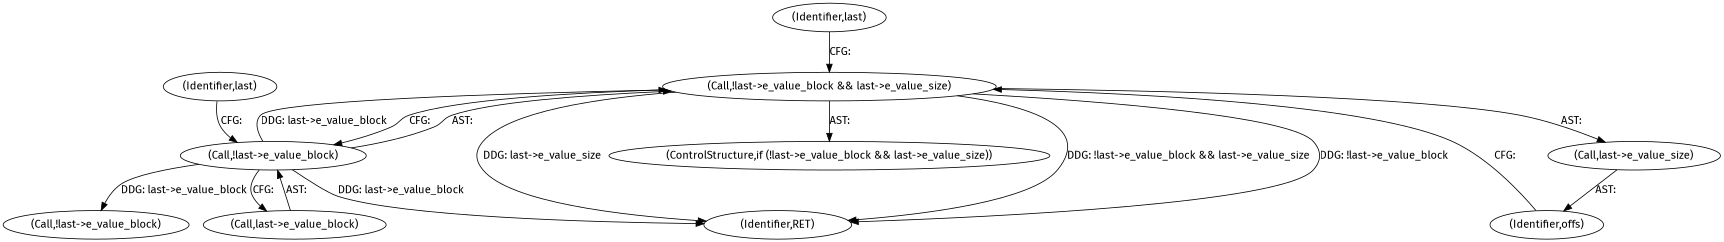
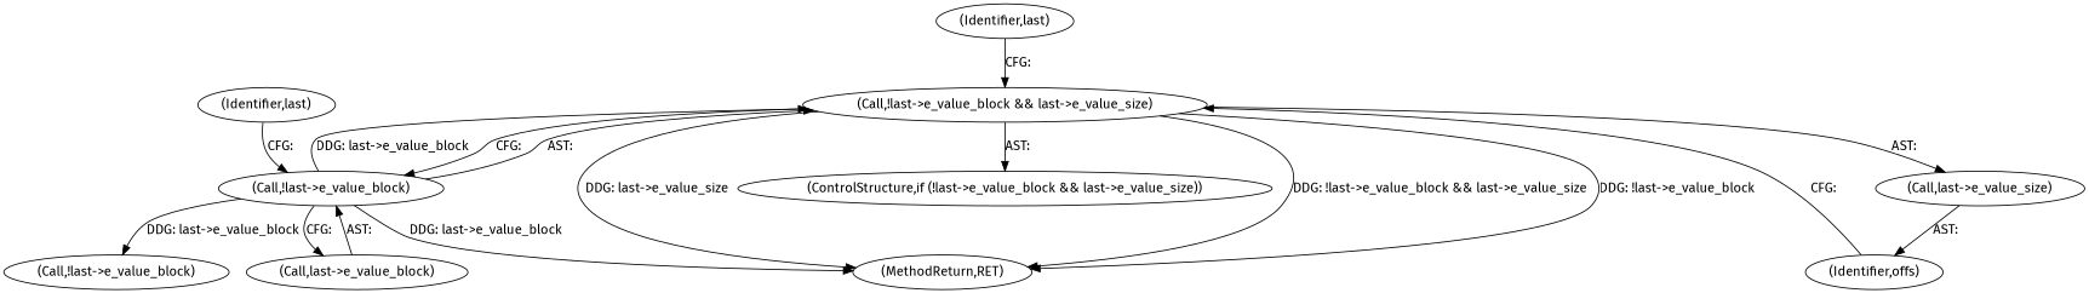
  digraph {
    fontname="Fira Sans"
    node [fontname="Fira Sans"]
    edge [fontname="Fira Sans"]
    n1 [label="(Call,!last->e_value_block && last->e_value_size)"]
    n2 [label="(Call,!last->e_value_block)"]
    n3 [label="(Call,last->e_value_size)"]
    n4 [label="(ControlStructure,if (!last->e_value_block && last->e_value_size))"]
-   n5 [label="(Identifier,RET)"]
+   n5 [label="(MethodReturn,RET)"]
    n6 [label="(Call,last->e_value_block)"]
    n7 [label="(Call,!last->e_value_block)"]
    n8 [label="(Identifier,offs)"]
    n9 [label="(Identifier,last)"]
    n10 [label="(Identifier,last)"]
    n1 -> n2 [label="CFG: "]
    n1 -> n3 [label="AST: "]
    n1 -> n4 [label="AST: "]
    n1 -> n5 [label="DDG: last->e_value_size"]
    n1 -> n5 [label="DDG: !last->e_value_block && last->e_value_size"]
    n1 -> n5 [label="DDG: !last->e_value_block"]
    n2 -> n1 [label="AST: "]
    n2 -> n1 [label="DDG: last->e_value_block"]
    n2 -> n5 [label="DDG: last->e_value_block"]
    n2 -> n6 [label="CFG: "]
    n2 -> n7 [label="DDG: last->e_value_block"]
    n3 -> n8 [label="AST: "]
    n6 -> n2 [label="AST: "]
    n8 -> n1 [label="CFG: "]
    n9 -> n2 [label="CFG: "]
    n10 -> n1 [label="CFG: "]
  }
